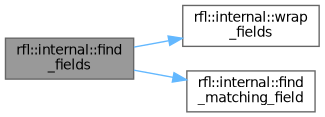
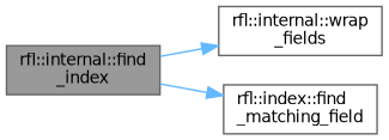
  digraph {
    rankdir=LR
    node [color=grey40 fillcolor=white fontname=Helvetica fontsize=10 shape=box style=filled]
    edge [color=steelblue1 fontname=Helvetica fontsize=10 labelfontname=Helvetica labelfontsize=10 style=solid]
-   n1 [color=gray40 fillcolor=grey60 fontcolor=black height=0.2 label="rfl::internal::find\l_fields" width=0.4]
+   n1 [color=gray40 fillcolor=grey60 fontcolor=black height=0.2 label="rfl::internal::find\l_index" width=0.4]
    n2 [height=0.2 label="rfl::internal::wrap\l_fields" width=0.4]
-   n3 [height=0.2 label="rfl::internal::find\l_matching_field" width=0.4]
+   n3 [height=0.2 label="rfl::index::find\l_matching_field" width=0.4]
    n1 -> n2
    n1 -> n3
  }
